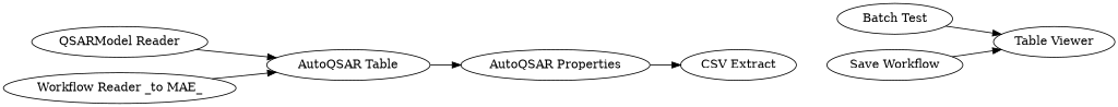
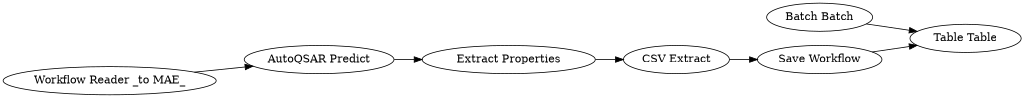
  digraph {
    rankdir=LR
-   n1 [label="Batch Test"]
-   n2 [label="Table Viewer"]
+   n1 [label="Batch Batch"]
+   n2 [label="Table Table"]
    n3 [label="Save Workflow"]
-   n4 [label="QSARModel Reader"]
-   n5 [label="AutoQSAR Table"]
-   n6 [label="AutoQSAR Properties"]
+   n5 [label="AutoQSAR Predict"]
+   n6 [label="Extract Properties"]
    n7 [label="Workflow Reader _to MAE_"]
    n8 [label="CSV Extract"]
    n1 -> n2
    n3 -> n2
-   n4 -> n5
    n5 -> n6
    n6 -> n8
    n7 -> n5
+   n8 -> n3
  }
